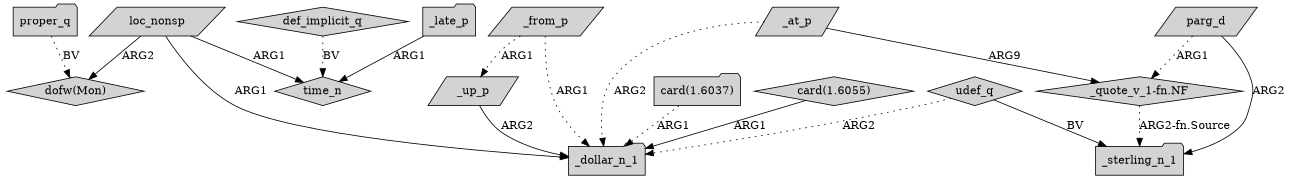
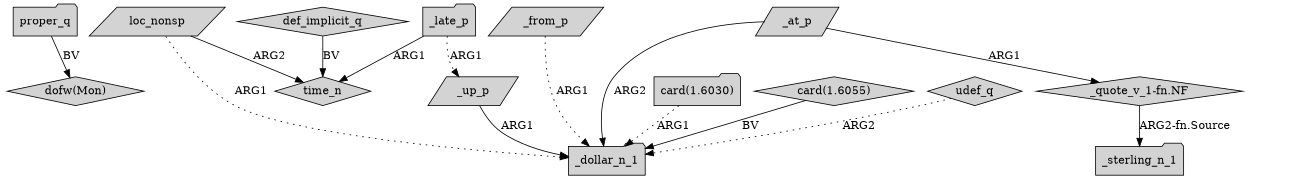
  digraph {
    node [shape=diamond style=filled]
    edge [style=solid]
    loc_nonsp [shape=parallelogram]
    "dofw(Mon)"
    time_n
    _dollar_n_1 [shape=folder]
    _late_p [shape=folder]
    _from_p [shape=parallelogram]
    _up_p [shape=parallelogram]
-   parg_d [shape=parallelogram]
    _sterling_n_1 [shape=folder]
    "_quote_v_1-fn.NF"
    _at_p [shape=parallelogram]
    udef_q
    proper_q [shape=folder]
-   "card(1.6030)" [shape=folder label="card(1.6037)"]
+   "card(1.6030)" [shape=folder]
    "card(1.6055)"
    def_implicit_q
-   loc_nonsp -> "dofw(Mon)" [label=ARG2]
-   loc_nonsp -> time_n [label=ARG1]
-   loc_nonsp -> _dollar_n_1 [label=ARG1]
+   loc_nonsp -> time_n [label=ARG2]
+   loc_nonsp -> _dollar_n_1 [label=ARG1 style=dotted]
    _late_p -> time_n [label=ARG1]
    _from_p -> _dollar_n_1 [label=ARG1 style=dotted]
-   _from_p -> _up_p [label=ARG1 style=dotted]
-   _up_p -> _dollar_n_1 [label=ARG2]
-   parg_d -> _sterling_n_1 [label=ARG2]
-   parg_d -> "_quote_v_1-fn.NF" [label=ARG1 style=dotted]
-   "_quote_v_1-fn.NF" -> _sterling_n_1 [label="ARG2-fn.Source" style=dotted]
-   _at_p -> _dollar_n_1 [label=ARG2 style=dotted]
-   _at_p -> "_quote_v_1-fn.NF" [label=ARG9]
+   _late_p -> _up_p [label=ARG1 style=dotted]
+   _up_p -> _dollar_n_1 [label=ARG1]
+   "_quote_v_1-fn.NF" -> _sterling_n_1 [label="ARG2-fn.Source"]
+   _at_p -> _dollar_n_1 [label=ARG2]
+   _at_p -> "_quote_v_1-fn.NF" [label=ARG1]
    udef_q -> _dollar_n_1 [label=ARG2 style=dotted]
-   udef_q -> _sterling_n_1 [label=BV]
-   proper_q -> "dofw(Mon)" [label=BV style=dotted]
+   proper_q -> "dofw(Mon)" [label=BV]
    "card(1.6030)" -> _dollar_n_1 [label=ARG1 style=dotted]
-   "card(1.6055)" -> _dollar_n_1 [label=ARG1]
-   def_implicit_q -> time_n [label=BV style=dotted]
+   "card(1.6055)" -> _dollar_n_1 [label=BV]
+   def_implicit_q -> time_n [label=BV]
  }
